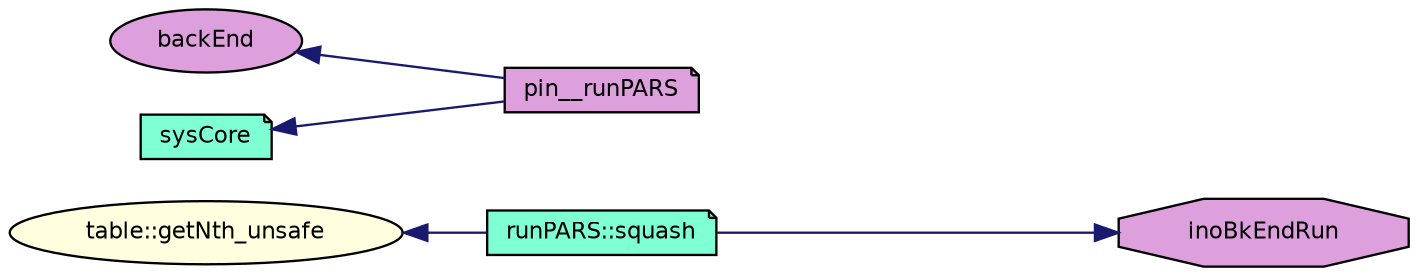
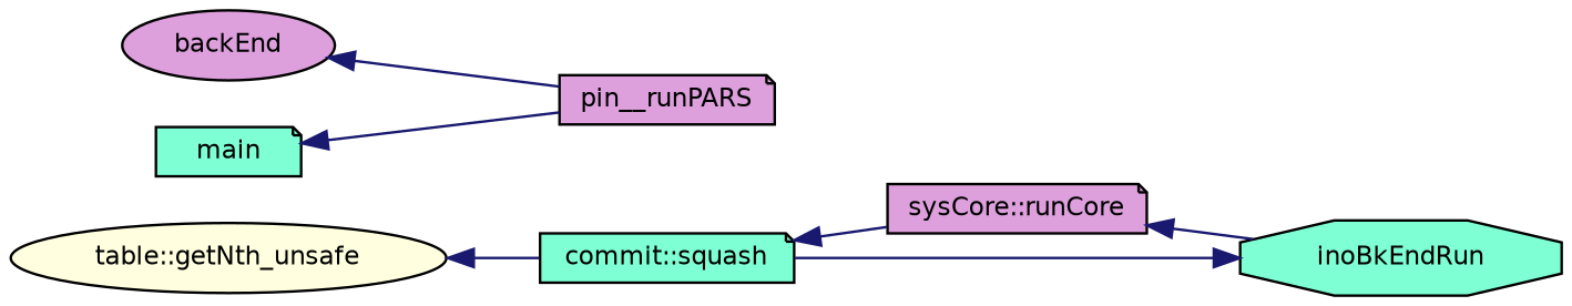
  digraph {
    rankdir=LR
    node [color=black fillcolor=plum fontname=Helvetica fontsize=10 shape=note style=filled]
    edge [color=midnightblue dir=back fontname=Helvetica fontsize=10 labelfontname=Helvetica labelfontsize=10 style=solid]
    n1 [fillcolor=lightyellow fontcolor=black height=0.2 label="table::getNth_unsafe" shape=ellipse width=0.4]
-   n2 [fillcolor=aquamarine height=0.2 label="runPARS::squash" width=0.4]
-   n4 [height=0.2 label=inoBkEndRun shape=octagon width=0.4]
+   n2 [fillcolor=aquamarine height=0.2 label="commit::squash" width=0.4]
+   n3 [height=0.2 label="sysCore::runCore" width=0.4]
+   n4 [fillcolor=aquamarine height=0.2 label=inoBkEndRun shape=octagon width=0.4]
    n5 [height=0.2 label=backEnd shape=ellipse width=0.4]
    n6 [height=0.2 label=pin__runPARS width=0.4]
-   n7 [fillcolor=aquamarine height=0.2 label=sysCore width=0.4]
+   n7 [fillcolor=aquamarine height=0.2 label=main width=0.4]
    n1 -> n2
+   n2 -> n3
+   n3 -> n4
    n4 -> n2
    n5 -> n6
    n7 -> n6
  }
